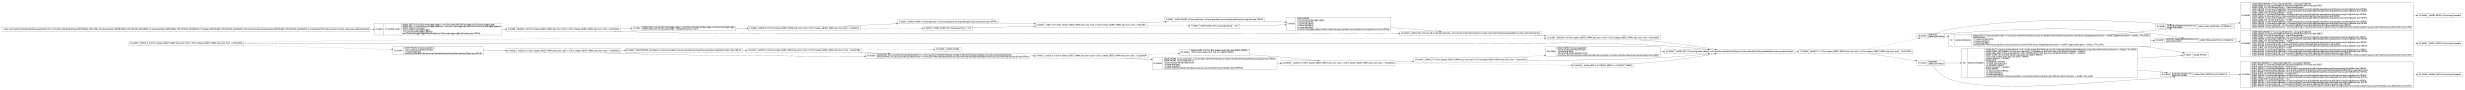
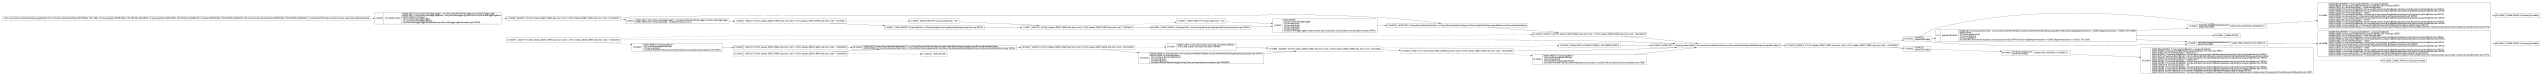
  digraph {
    fontname="IBM Plex Sans"
    rankdir=LR
    node [fontname="IBM Plex Sans" shape=record]
    edge [fontname="IBM Plex Sans"]
    n1 [label="{0\:\ 0x0000|MTH_ENTER_BLOCK\l|0x0000: SGET  (r0 I:com.j256.ormlite.logger.Logger) =  com.j256.ormlite.field.FieldType.logger com.j256.ormlite.logger.Logger \l0x0002: SGET  (r1 I:com.j256.ormlite.logger.Log$Level) =  com.j256.ormlite.logger.Log.Level.TRACE com.j256.ormlite.logger.Log$Level \l0x0004: INVOKE  (r0 I:boolean) = \l  (r0 I:com.j256.ormlite.logger.Logger)\l  (r1 I:com.j256.ormlite.logger.Log$Level)\l com.j256.ormlite.logger.Logger.isLevelEnabled(com.j256.ormlite.logger.Log$Level):boolean type: VIRTUAL \l}"]
    n2 [label="{1\:\ 0x0008|0x0008: IF  (r0 I:?[int, boolean, OBJECT, ARRAY, byte, short, char]) == (0 ?[int, boolean, OBJECT, ARRAY, byte, short, char])  \-\> B:10:0x0023 \l}"]
    n3 [label="{2\:\ 0x000a|0x000a: SGET  (r0 I:com.j256.ormlite.logger.Logger) =  com.j256.ormlite.field.FieldType.logger com.j256.ormlite.logger.Logger \l0x000c: CONST_STR  (r1 I:java.lang.String) =  \"assiging from data \{\}, val \{\}: \{\}\" \l}"]
    n4 [label="{10\:\ 0x0023|0x0023: IGET  (r0 I:com.j256.ormlite.field.FieldType) = (r4 I:com.j256.ormlite.field.FieldType) com.j256.ormlite.field.FieldType.foreignRefField com.j256.ormlite.field.FieldType \l}"]
    n5 [label="{3\:\ 0x000e|0x000e: IF  (r5 I:?[int, boolean, OBJECT, ARRAY, byte, short, char]) != (0 ?[int, boolean, OBJECT, ARRAY, byte, short, char])  \-\> B:5:0x0013 \l}"]
    n6 [label="{11\:\ 0x0025|0x0025: IF  (r0 I:?[int, boolean, OBJECT, ARRAY, byte, short, char]) == (0 ?[int, boolean, OBJECT, ARRAY, byte, short, char])  \-\> B:26:0x0052 \l}"]
    n7 [label="{4\:\ 0x0010|0x0010: CONST_STR  (r2 I:java.lang.String) =  \"null\" \l}"]
    n8 [label="{5\:\ 0x0013|0x0013: INVOKE  (r2 I:java.lang.Class) = (r5 I:java.lang.Object) java.lang.Object.getClass():java.lang.Class type: VIRTUAL \l}"]
    n9 [label="{6\:\ 0x0017|0x0017: IF  (r6 I:?[int, boolean, OBJECT, ARRAY, byte, short, char]) != (0 ?[int, boolean, OBJECT, ARRAY, byte, short, char])  \-\> B:8:0x001c \l}"]
    n10 [label="{7\:\ 0x0019|0x0019: CONST_STR  (r3 I:java.lang.String) =  \"null\" \l}"]
    n11 [label="{8\:\ 0x001c|0x001c: INVOKE  (r3 I:java.lang.Class) = (r6 I:java.lang.Object) java.lang.Object.getClass():java.lang.Class type: VIRTUAL \l}"]
    n12 [label="{9\:\ 0x0020|0x5020: INVOKE  \l  (r0 I:com.j256.ormlite.logger.Logger)\l  (r1 I:java.lang.String)\l  (r2 I:java.lang.Object)\l  (r3 I:java.lang.Object)\l  (r6 I:java.lang.Object)\l com.j256.ormlite.logger.Logger.trace(java.lang.String, java.lang.Object, java.lang.Object, java.lang.Object):void type: VIRTUAL \l}"]
    n13 [label="{26\:\ 0x0052|0x0052: IGET  (r7 I:java.lang.reflect.Method) = (r4 I:com.j256.ormlite.field.FieldType) com.j256.ormlite.field.FieldType.fieldSetMethod java.lang.reflect.Method \l}"]
    n14 [label="{12\:\ 0x0027|0x0027: IF  (r6 I:?[int, boolean, OBJECT, ARRAY, byte, short, char]) == (0 ?[int, boolean, OBJECT, ARRAY, byte, short, char])  \-\> B:26:0x0052 \l}"]
    n15 [label="{13\:\ 0x0029|0x0029: INVOKE  (r0 I:java.lang.Object) = \l  (r4 I:com.j256.ormlite.field.FieldType)\l  (r5 I:java.lang.Object)\l com.j256.ormlite.field.FieldType.extractJavaFieldValue(java.lang.Object):java.lang.Object type: VIRTUAL \l}"]
    n16 [label="{27\:\ 0x0054|0x0054: IF  (r7 I:?[int, boolean, OBJECT, ARRAY, byte, short, char]) != (0 ?[int, boolean, OBJECT, ARRAY, byte, short, char])  \-\> B:37:0x00b2 \l}"]
    n17 [label="{14\:\ 0x002d|0x002d: IF  (r0 I:?[int, boolean, OBJECT, ARRAY, byte, short, char]) == (0 ?[int, boolean, OBJECT, ARRAY, byte, short, char])  \-\> B:18:0x0036 \l}"]
-   n18 [label="{15\:\ 0x002f|0x002f: INVOKE  (r0 I:boolean) = (r0 I:java.lang.Object), (r6 I:java.lang.Object) java.lang.Object.equals(java.lang.Object):boolean type: VIRTUAL \l}"]
    n19 [label="{18\:\ 0x0036|0x0036: IGET  (r0 I:com.j256.ormlite.dao.BaseDaoImpl\<?, ?\>) = (r4 I:com.j256.ormlite.field.FieldType) com.j256.ormlite.field.FieldType.foreignDao com.j256.ormlite.dao.BaseDaoImpl \l0x0038: INVOKE  (r0 I:com.j256.ormlite.dao.ObjectCache) = (r0 I:com.j256.ormlite.dao.BaseDaoImpl) com.j256.ormlite.dao.BaseDaoImpl.getObjectCache():com.j256.ormlite.dao.ObjectCache type: VIRTUAL \l}"]
    n20 [label="{16\:\ 0x0033|0x0033: IF  (r0 I:?[int, boolean, OBJECT, ARRAY, byte, short, char]) == (0 ?[int, boolean, OBJECT, ARRAY, byte, short, char])  \-\> B:18:0x0036 \l}"]
    n21 [label="{19\:\ 0x003c|0x003c: IF  (r0 I:?[int, boolean, OBJECT, ARRAY, byte, short, char]) != (0 ?[int, boolean, OBJECT, ARRAY, byte, short, char])  \-\> B:21:0x0040 \l}"]
    n22 [label="{17\:\ 0x0035|0x0035: RETURN   \l}"]
    n23 [label="{20\:\ 0x003e|0x003e: CONST  (r0 I:?[int, float, boolean, short, byte, char, OBJECT, ARRAY]) = \l  (0 ?[int, float, boolean, short, byte, char, OBJECT, ARRAY])\l \l}"]
    n24 [label="{21\:\ 0x0040|0x0040: INVOKE  (r1 I:java.lang.Class) = (r4 I:com.j256.ormlite.field.FieldType) com.j256.ormlite.field.FieldType.getType():java.lang.Class type: VIRTUAL \l0x0044: INVOKE  (r0 I:java.lang.Object) = \l  (r0 I:com.j256.ormlite.dao.ObjectCache)\l  (r1 I:java.lang.Class)\l  (r6 I:java.lang.Object)\l com.j256.ormlite.dao.ObjectCache.get(java.lang.Class, java.lang.Object):java.lang.Object type: INTERFACE \l}"]
    n25 [label="{22\:\ 0x0048|0x0048: IF  (r0 I:?[int, boolean, OBJECT, ARRAY, byte, short, char]) == (0 ?[int, boolean, OBJECT, ARRAY, byte, short, char])  \-\> B:24:0x004c \l}"]
    n26 [label="{23\:\ 0x004a|0x004a: MOVE  (r6 I:?[OBJECT, ARRAY]) = (r0 I:?[OBJECT, ARRAY]) \l}"]
    n27 [label="{24\:\ 0x004c|0x004c: IF  (r7 I:?[int, boolean, OBJECT, ARRAY, byte, short, char]) != (0 ?[int, boolean, OBJECT, ARRAY, byte, short, char])  \-\> B:26:0x0052 \l}"]
    n28 [label="{25\:\ 0x004e|0x004e: INVOKE  (r6 I:java.lang.Object) = \l  (r4 I:com.j256.ormlite.field.FieldType)\l  (r6 I:java.lang.Object)\l  (r8 I:com.j256.ormlite.dao.ObjectCache)\l com.j256.ormlite.field.FieldType.createForeignObject(java.lang.Object, com.j256.ormlite.dao.ObjectCache):java.lang.Object type: DIRECT \l}"]
    n29 [label="{28\:\ 0x0056|SYNTHETIC\lSplitter:B:28:0x0056\l}"]
    n30 [label="{37\:\ 0x00b2|SYNTHETIC\lSplitter:B:37:0x00b2\l}"]
    n31 [label="{29\:\ ?|Splitter:B:28:0x0056\l|0x0056: IGET  (r7 I:java.lang.reflect.Field) = (r4 I:com.j256.ormlite.field.FieldType) com.j256.ormlite.field.FieldType.field java.lang.reflect.Field A[Catch:\{ IllegalArgumentException \-\> 0x0087, IllegalAccessException \-\> 0x005c \}, TRY_ENTER]\l0x0058: INVOKE  \l  (r7 I:java.lang.reflect.Field)\l  (r5 I:java.lang.Object)\l  (r6 I:java.lang.Object)\l java.lang.reflect.Field.set(java.lang.Object, java.lang.Object):void type: VIRTUAL A[Catch:\{ IllegalArgumentException \-\> 0x0087, IllegalAccessException \-\> 0x005c \}, TRY_LEAVE]\l}"]
    n32 [label="{31\:\ 0x005c|ExcHandler: IllegalAccessException null\lSplitter:B:28:0x0056\l|0x005c: MOVE_EXCEPTION  (r5 I:?[OBJECT]) =  \l}"]
    n33 [label="{34\:\ 0x0087|ExcHandler: IllegalArgumentException null\lSplitter:B:28:0x0056\l|0x0087: MOVE_EXCEPTION  (r5 I:?[OBJECT]) =  \l}"]
-   n34 [label="{38\:\ ?|Splitter:B:37:0x00b2\l|0x00b2: IGET  (r7 I:java.lang.reflect.Method) = (r4 I:com.j256.ormlite.field.FieldType) com.j256.ormlite.field.FieldType.fieldSetMethod java.lang.reflect.Method A[Catch:\{ Exception \-\> 0x00be \}, TRY_ENTER]\l0x00b4: CONST  (r8 I:?[boolean, int, float, short, byte, char]) = (1 ?[boolean, int, float, short, byte, char]) A[Catch:\{ Exception \-\> 0x00be \}]\l0x00b5: NEW_ARRAY  (r8 I:java.lang.Object[]) = (r8 I:int A[IMMUTABLE_TYPE]) type: java.lang.Object[] A[Catch:\{ Exception \-\> 0x00be \}]\l0x00b7: CONST  (r0 I:?[int, float, boolean, short, byte, char, OBJECT, ARRAY]) = \l  (0 ?[int, float, boolean, short, byte, char, OBJECT, ARRAY])\l A[Catch:\{ Exception \-\> 0x00be \}]\l0x00b8: APUT  \l  (r8 I:?[OBJECT, ARRAY][])\l  (r0 I:?[int, short, byte, char])\l  (r6 I:?[OBJECT, ARRAY])\l A[Catch:\{ Exception \-\> 0x00be \}]\l0x00ba: INVOKE  \l  (r7 I:java.lang.reflect.Method)\l  (r5 I:java.lang.Object)\l  (r8 I:java.lang.Object[])\l java.lang.reflect.Method.invoke(java.lang.Object, java.lang.Object[]):java.lang.Object type: VIRTUAL A[Catch:\{ Exception \-\> 0x00be \}, TRY_LEAVE]\l}"]
    n35 [label="{40\:\ 0x00be|ExcHandler: Exception null\lSplitter:B:37:0x00b2\l|0x00be: MOVE_EXCEPTION  (r5 I:?[OBJECT]) =  \l}"]
    n36 [label="{39\:\ 0x00bd|0x00bd: RETURN   \l}"]
    n37 [label="{32\:\ 0x005d|0x005d: NEW_INSTANCE  (r7 I:java.lang.StringBuilder) =  java.lang.StringBuilder \l0x005f: INVOKE  (r7 I:java.lang.StringBuilder) java.lang.StringBuilder.\<init\>():void type: DIRECT \l0x0062: CONST_STR  (r8 I:java.lang.String) =  \"Could not assign object '\" \l0x0064: INVOKE  (r7 I:java.lang.StringBuilder), (r8 I:java.lang.String) java.lang.StringBuilder.append(java.lang.String):java.lang.StringBuilder type: VIRTUAL \l0x0067: INVOKE  (r7 I:java.lang.StringBuilder), (r6 I:java.lang.Object) java.lang.StringBuilder.append(java.lang.Object):java.lang.StringBuilder type: VIRTUAL \l0x006a: CONST_STR  (r8 I:java.lang.String) =  \"' of type \" \l0x006c: INVOKE  (r7 I:java.lang.StringBuilder), (r8 I:java.lang.String) java.lang.StringBuilder.append(java.lang.String):java.lang.StringBuilder type: VIRTUAL \l0x006f: INVOKE  (r6 I:java.lang.Class) = (r6 I:java.lang.Object) java.lang.Object.getClass():java.lang.Class type: VIRTUAL \l0x0073: INVOKE  (r7 I:java.lang.StringBuilder), (r6 I:java.lang.Object) java.lang.StringBuilder.append(java.lang.Object):java.lang.StringBuilder type: VIRTUAL \l0x0076: CONST_STR  (r6 I:java.lang.String) =  \"' to field \" \l0x0078: INVOKE  (r7 I:java.lang.StringBuilder), (r6 I:java.lang.String) java.lang.StringBuilder.append(java.lang.String):java.lang.StringBuilder type: VIRTUAL \l0x007b: INVOKE  (r7 I:java.lang.StringBuilder), (r4 I:java.lang.Object) java.lang.StringBuilder.append(java.lang.Object):java.lang.StringBuilder type: VIRTUAL \l0x007e: INVOKE  (r6 I:java.lang.String) = (r7 I:java.lang.StringBuilder) java.lang.StringBuilder.toString():java.lang.String type: VIRTUAL \l0x0082: INVOKE  (r5 I:java.sql.SQLException) = (r6 I:java.lang.String), (r5 I:java.lang.Throwable) com.j256.ormlite.misc.SqlExceptionUtil.create(java.lang.String, java.lang.Throwable):java.sql.SQLException type: STATIC \l}"]
    n38 [label="{35\:\ 0x0088|0x0088: NEW_INSTANCE  (r7 I:java.lang.StringBuilder) =  java.lang.StringBuilder \l0x008a: INVOKE  (r7 I:java.lang.StringBuilder) java.lang.StringBuilder.\<init\>():void type: DIRECT \l0x008d: CONST_STR  (r8 I:java.lang.String) =  \"Could not assign object '\" \l0x008f: INVOKE  (r7 I:java.lang.StringBuilder), (r8 I:java.lang.String) java.lang.StringBuilder.append(java.lang.String):java.lang.StringBuilder type: VIRTUAL \l0x0092: INVOKE  (r7 I:java.lang.StringBuilder), (r6 I:java.lang.Object) java.lang.StringBuilder.append(java.lang.Object):java.lang.StringBuilder type: VIRTUAL \l0x0095: CONST_STR  (r8 I:java.lang.String) =  \"' of type \" \l0x0097: INVOKE  (r7 I:java.lang.StringBuilder), (r8 I:java.lang.String) java.lang.StringBuilder.append(java.lang.String):java.lang.StringBuilder type: VIRTUAL \l0x009a: INVOKE  (r6 I:java.lang.Class) = (r6 I:java.lang.Object) java.lang.Object.getClass():java.lang.Class type: VIRTUAL \l0x009e: INVOKE  (r7 I:java.lang.StringBuilder), (r6 I:java.lang.Object) java.lang.StringBuilder.append(java.lang.Object):java.lang.StringBuilder type: VIRTUAL \l0x00a1: CONST_STR  (r6 I:java.lang.String) =  \" to field \" \l0x00a3: INVOKE  (r7 I:java.lang.StringBuilder), (r6 I:java.lang.String) java.lang.StringBuilder.append(java.lang.String):java.lang.StringBuilder type: VIRTUAL \l0x00a6: INVOKE  (r7 I:java.lang.StringBuilder), (r4 I:java.lang.Object) java.lang.StringBuilder.append(java.lang.Object):java.lang.StringBuilder type: VIRTUAL \l0x00a9: INVOKE  (r6 I:java.lang.String) = (r7 I:java.lang.StringBuilder) java.lang.StringBuilder.toString():java.lang.String type: VIRTUAL \l0x00ad: INVOKE  (r5 I:java.sql.SQLException) = (r6 I:java.lang.String), (r5 I:java.lang.Throwable) com.j256.ormlite.misc.SqlExceptionUtil.create(java.lang.String, java.lang.Throwable):java.sql.SQLException type: STATIC \l}"]
    n39 [label="{33\:\ 0x0086|0x0086: THROW  (r5 I:java.lang.Throwable) \l}"]
    n40 [label="{36\:\ 0x00b1|0x00b1: THROW  (r5 I:java.lang.Throwable) \l}"]
    n41 [label="{41\:\ 0x00bf|0x00bf: NEW_INSTANCE  (r7 I:java.lang.StringBuilder) =  java.lang.StringBuilder \l0x00c1: INVOKE  (r7 I:java.lang.StringBuilder) java.lang.StringBuilder.\<init\>():void type: DIRECT \l0x00c4: CONST_STR  (r8 I:java.lang.String) =  \"Could not call \" \l0x00c6: INVOKE  (r7 I:java.lang.StringBuilder), (r8 I:java.lang.String) java.lang.StringBuilder.append(java.lang.String):java.lang.StringBuilder type: VIRTUAL \l0x00c9: IGET  (r8 I:java.lang.reflect.Method) = (r4 I:com.j256.ormlite.field.FieldType) com.j256.ormlite.field.FieldType.fieldSetMethod java.lang.reflect.Method \l0x00cb: INVOKE  (r7 I:java.lang.StringBuilder), (r8 I:java.lang.Object) java.lang.StringBuilder.append(java.lang.Object):java.lang.StringBuilder type: VIRTUAL \l0x00ce: CONST_STR  (r8 I:java.lang.String) =  \" on object with '\" \l0x00d0: INVOKE  (r7 I:java.lang.StringBuilder), (r8 I:java.lang.String) java.lang.StringBuilder.append(java.lang.String):java.lang.StringBuilder type: VIRTUAL \l0x00d3: INVOKE  (r7 I:java.lang.StringBuilder), (r6 I:java.lang.Object) java.lang.StringBuilder.append(java.lang.Object):java.lang.StringBuilder type: VIRTUAL \l0x00d6: CONST_STR  (r6 I:java.lang.String) =  \"' for \" \l0x00d8: INVOKE  (r7 I:java.lang.StringBuilder), (r6 I:java.lang.String) java.lang.StringBuilder.append(java.lang.String):java.lang.StringBuilder type: VIRTUAL \l0x00db: INVOKE  (r7 I:java.lang.StringBuilder), (r4 I:java.lang.Object) java.lang.StringBuilder.append(java.lang.Object):java.lang.StringBuilder type: VIRTUAL \l0x00de: INVOKE  (r6 I:java.lang.String) = (r7 I:java.lang.StringBuilder) java.lang.StringBuilder.toString():java.lang.String type: VIRTUAL \l0x00e2: INVOKE  (r5 I:java.sql.SQLException) = (r6 I:java.lang.String), (r5 I:java.lang.Throwable) com.j256.ormlite.misc.SqlExceptionUtil.create(java.lang.String, java.lang.Throwable):java.sql.SQLException type: STATIC \l}"]
    n42 [label="{42\:\ 0x00e6|0x00e6: THROW  (r5 I:java.lang.Throwable) \l}"]
    n43 [label="{public void com.j256.ormlite.field.FieldType.assignField((r4 'this' I:com.j256.ormlite.field.FieldType A[IMMUTABLE_TYPE, THIS]), (r5 I:java.lang.Object A[IMMUTABLE_TYPE, METHOD_ARGUMENT]), (r6 I:java.lang.Object A[IMMUTABLE_TYPE, METHOD_ARGUMENT]), (r7 I:boolean A[IMMUTABLE_TYPE, METHOD_ARGUMENT]), (r8 I:com.j256.ormlite.dao.ObjectCache A[IMMUTABLE_TYPE, METHOD_ARGUMENT]))  | Annotation[SYSTEM, dalvik.annotation.Throws, \{value=[java.sql.SQLException]\}]\l}"]
    n1 -> n2
    n2 -> n3 [style=solid]
    n2 -> n4
    n3 -> n5
    n4 -> n6
    n5 -> n7 [style=dashed]
    n5 -> n8
    n6 -> n13
    n7 -> n9
    n8 -> n9
    n9 -> n10 [style=dashed]
    n9 -> n11
    n10 -> n12
    n11 -> n12
    n12 -> n4
    n13 -> n16
    n14 -> n6 [style=dashed]
    n14 -> n13
    n14 -> n15 [style=dashed]
    n15 -> n17
    n16 -> n29 [style=dashed]
    n16 -> n30
-   n17 -> n18 [style=dashed]
    n17 -> n19
-   n18 -> n20
    n19 -> n21
    n20 -> n19
    n20 -> n22 [style=dashed]
    n21 -> n23 [style=dashed]
    n21 -> n24
    n23 -> n25
    n24 -> n25
    n25 -> n26 [style=dashed]
    n25 -> n27
    n26 -> n13
    n27 -> n13
    n27 -> n28 [style=dashed]
    n28 -> n13
    n29 -> n31
    n29 -> n32
    n29 -> n33
-   n30 -> n34
    n30 -> n35
    n31 -> n32
    n31 -> n33
    n31 -> n36
    n32 -> n37
    n33 -> n38
-   n34 -> n35
-   n34 -> n36
    n35 -> n41
    n37 -> n39
    n38 -> n40
    n41 -> n42 [style=dashed]
    n43 -> n1
  }
